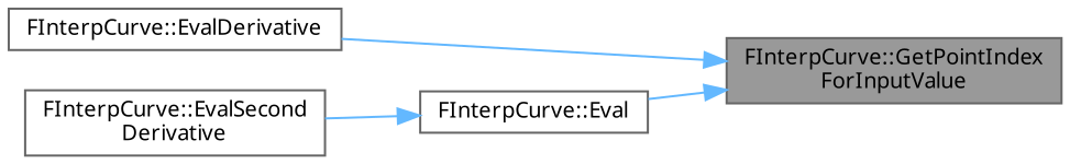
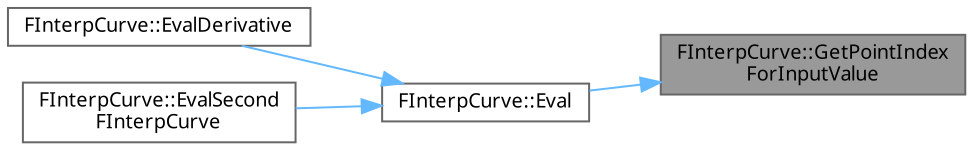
  digraph {
    fontname="Noto Sans"
    rankdir=RL
    node [color=grey40 fillcolor=white fontname="Noto Sans" fontsize=10 shape=box style=filled]
    edge [color=steelblue1 dir=back fontname="Noto Sans" fontsize=10 labelfontname=Helvetica labelfontsize=10 style=solid]
    n1 [color=gray40 fillcolor=grey60 fontcolor=black height=0.2 label="FInterpCurve::GetPointIndex\lForInputValue" width=0.4]
    n2 [height=0.2 label="FInterpCurve::Eval" width=0.4]
    n3 [height=0.2 label="FInterpCurve::EvalDerivative" width=0.4]
-   n4 [height=0.2 label="FInterpCurve::EvalSecond\lDerivative" width=0.4]
+   n4 [height=0.2 label="FInterpCurve::EvalSecond\lFInterpCurve" width=0.4]
    n1 -> n2
-   n1 -> n3
+   n2 -> n3
    n2 -> n4
  }
